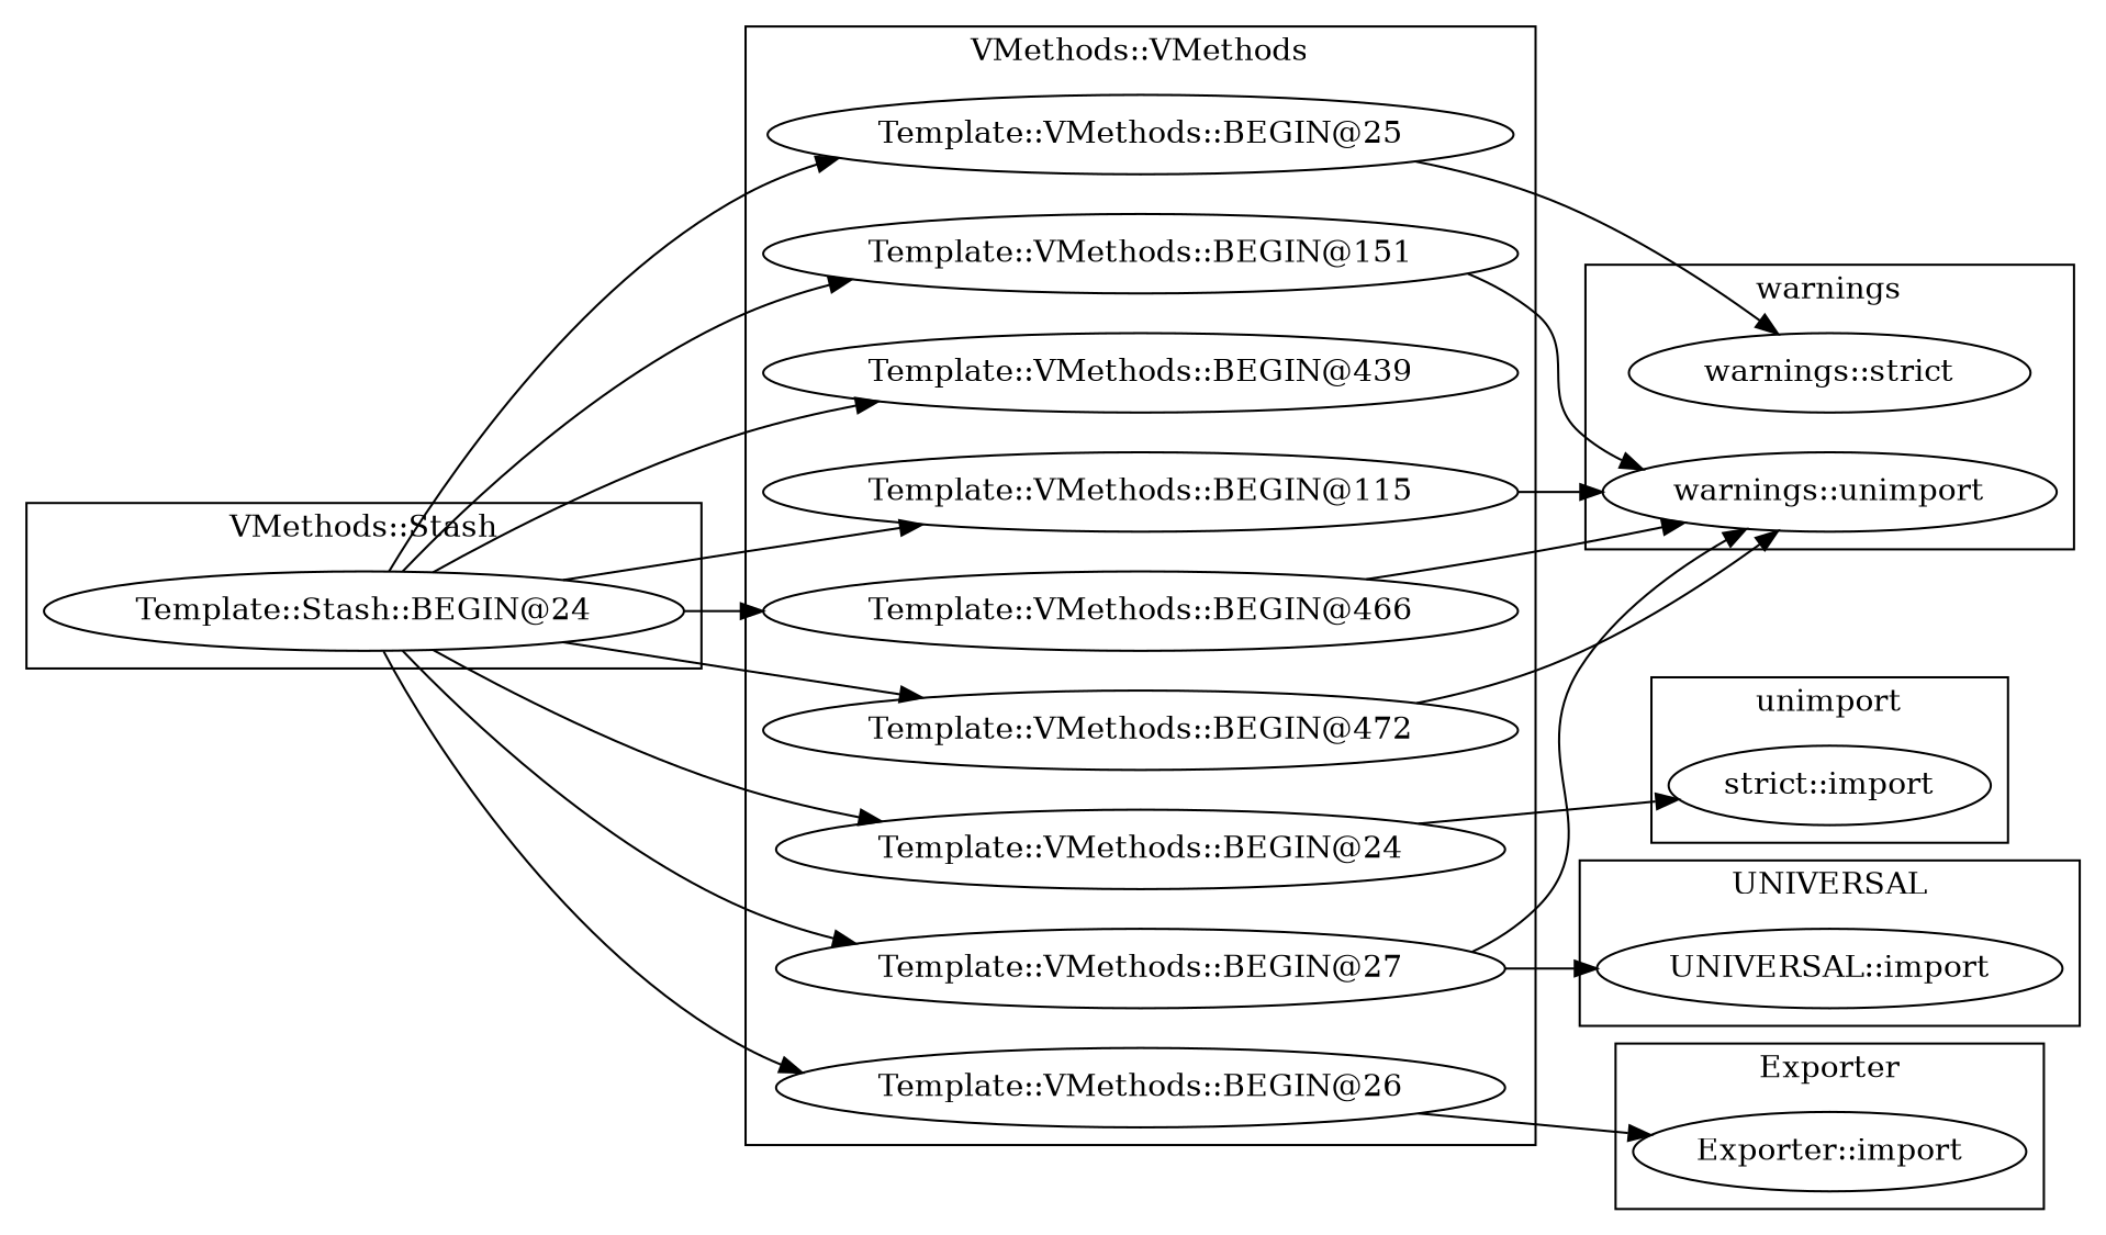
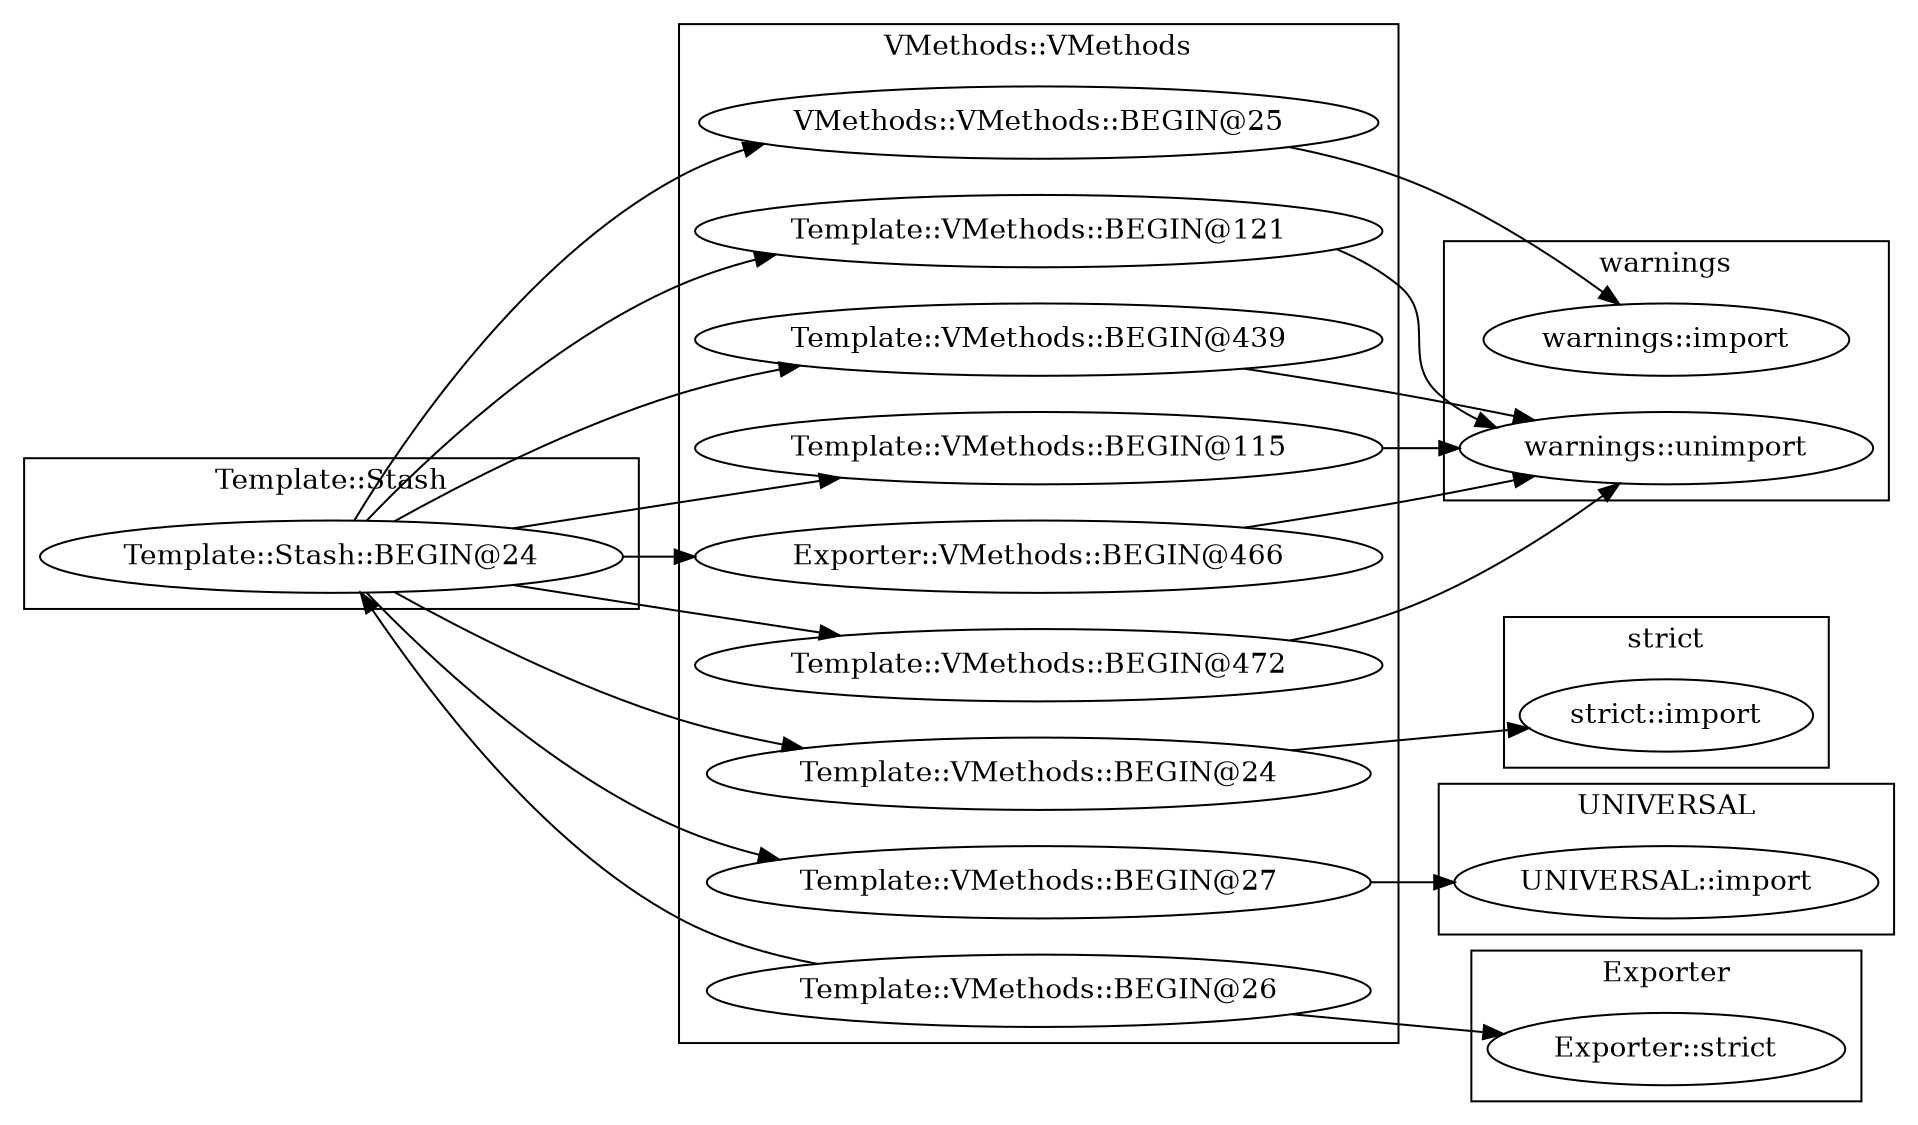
  digraph {
    rankdir=LR
-   "Template::VMethods::BEGIN@121" [label="Template::VMethods::BEGIN@151"]
+   "Template::VMethods::BEGIN@121"
    "Template::VMethods::BEGIN@24"
    "Template::VMethods::BEGIN@439"
    "Template::VMethods::BEGIN@115"
-   "Template::VMethods::BEGIN@466"
+   "Template::VMethods::BEGIN@466" [label="Exporter::VMethods::BEGIN@466"]
    "Template::VMethods::BEGIN@27"
    "Template::VMethods::BEGIN@472"
-   "Template::VMethods::BEGIN@25"
+   "Template::VMethods::BEGIN@25" [label="VMethods::VMethods::BEGIN@25"]
    "Template::VMethods::BEGIN@26"
    "UNIVERSAL::import"
    "Template::Stash::BEGIN@24"
    "strict::import"
    "warnings::unimport"
-   "warnings::import" [label="warnings::strict"]
-   "Exporter::import"
+   "warnings::import"
+   "Exporter::import" [label="Exporter::strict"]
    subgraph cluster_1 {
      label="VMethods::VMethods"
      "Template::VMethods::BEGIN@121"
      "Template::VMethods::BEGIN@24"
      "Template::VMethods::BEGIN@439"
      "Template::VMethods::BEGIN@115"
      "Template::VMethods::BEGIN@466"
      "Template::VMethods::BEGIN@27"
      "Template::VMethods::BEGIN@472"
      "Template::VMethods::BEGIN@25"
      "Template::VMethods::BEGIN@26"
    }
    subgraph cluster_2 {
      label=UNIVERSAL
      "UNIVERSAL::import"
    }
    subgraph cluster_3 {
-     label="VMethods::Stash"
+     label="Template::Stash"
      "Template::Stash::BEGIN@24"
    }
    subgraph cluster_4 {
-     label=unimport
+     label="strict"
      "strict::import"
    }
    subgraph cluster_5 {
      label=warnings
      "warnings::unimport"
      "warnings::import"
    }
    subgraph cluster_6 {
      label=Exporter
      "Exporter::import"
    }
    "Template::VMethods::BEGIN@121" -> "warnings::unimport"
    "Template::VMethods::BEGIN@24" -> "strict::import"
-   "Template::VMethods::BEGIN@27" -> "warnings::unimport"
+   "Template::VMethods::BEGIN@439" -> "warnings::unimport"
    "Template::VMethods::BEGIN@115" -> "warnings::unimport"
    "Template::VMethods::BEGIN@466" -> "warnings::unimport"
    "Template::VMethods::BEGIN@27" -> "UNIVERSAL::import"
    "Template::VMethods::BEGIN@472" -> "warnings::unimport"
    "Template::VMethods::BEGIN@25" -> "warnings::import"
    "Template::VMethods::BEGIN@26" -> "Exporter::import"
    "Template::Stash::BEGIN@24" -> "Template::VMethods::BEGIN@121"
    "Template::Stash::BEGIN@24" -> "Template::VMethods::BEGIN@24"
    "Template::Stash::BEGIN@24" -> "Template::VMethods::BEGIN@439"
    "Template::Stash::BEGIN@24" -> "Template::VMethods::BEGIN@115"
    "Template::Stash::BEGIN@24" -> "Template::VMethods::BEGIN@466"
    "Template::Stash::BEGIN@24" -> "Template::VMethods::BEGIN@27"
    "Template::Stash::BEGIN@24" -> "Template::VMethods::BEGIN@472"
    "Template::Stash::BEGIN@24" -> "Template::VMethods::BEGIN@25"
-   "Template::Stash::BEGIN@24" -> "Template::VMethods::BEGIN@26"
+   "Template::VMethods::BEGIN@26" -> "Template::Stash::BEGIN@24"
  }
